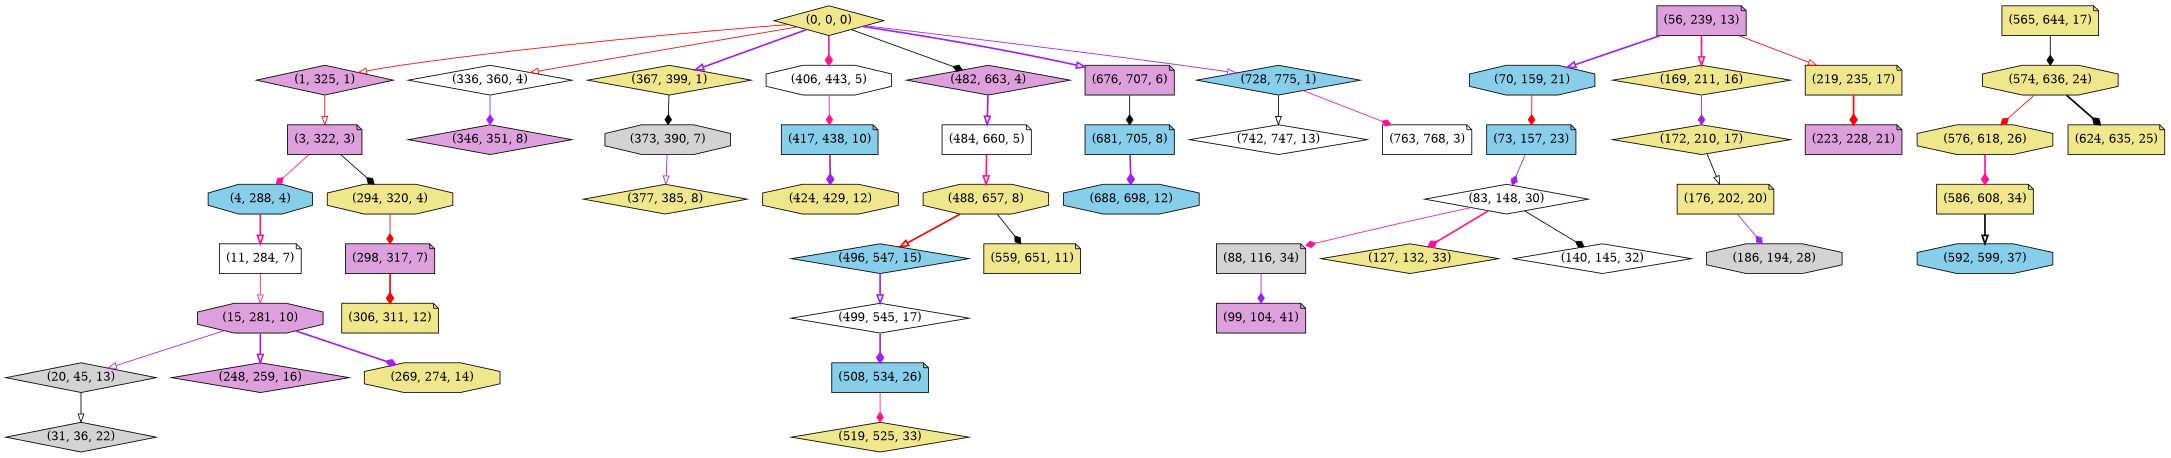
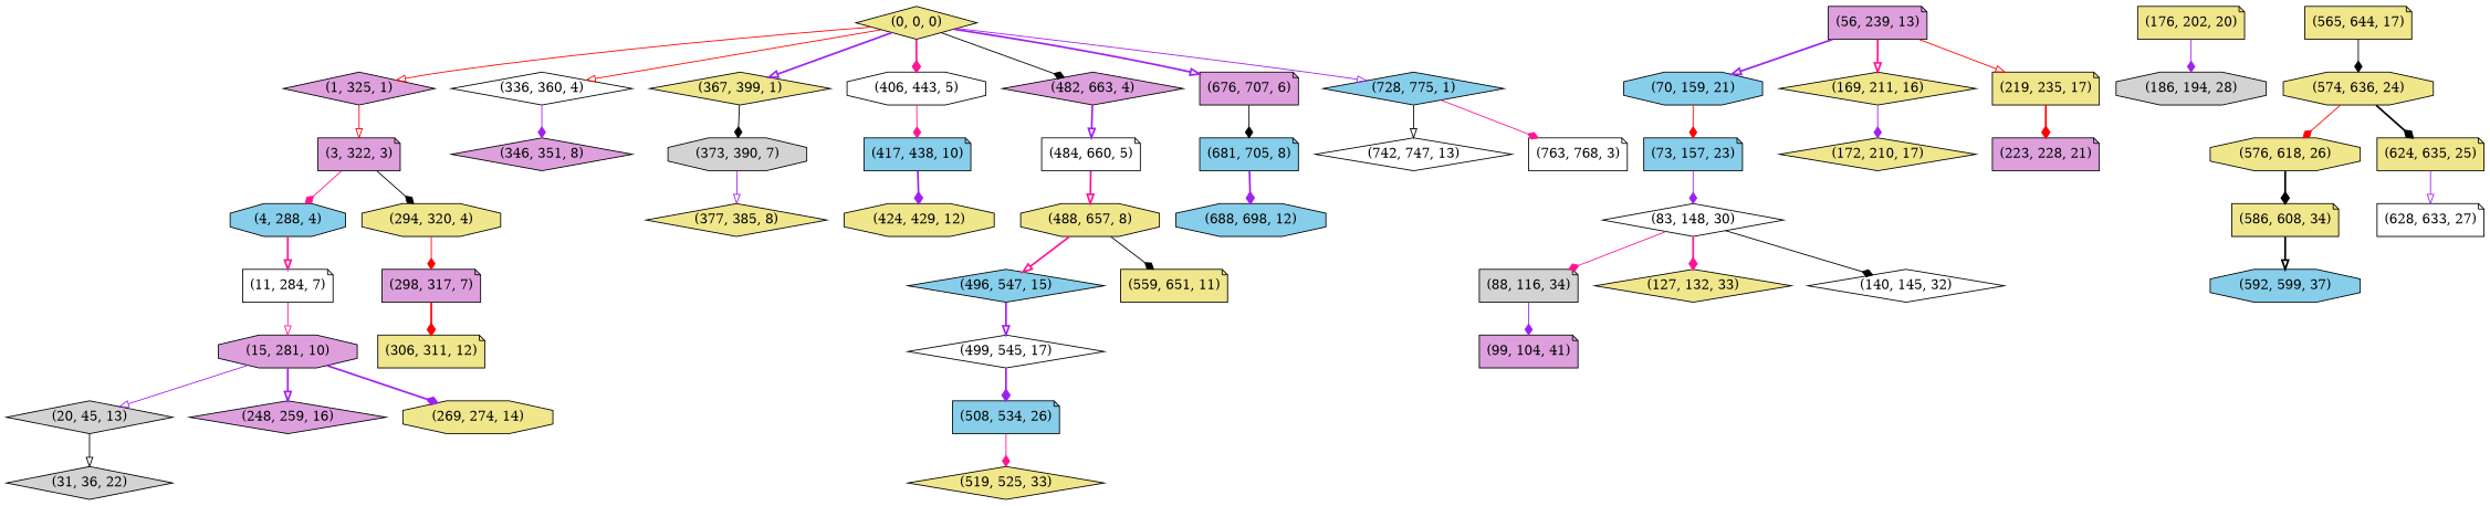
  digraph {
    node [fillcolor=khaki shape=note style=filled]
    edge [arrowhead=diamond color=purple style=solid]
    "(0, 0, 0)" [shape=diamond]
    "(1, 325, 1)" [fillcolor=plum shape=diamond]
    "(336, 360, 4)" [fillcolor=white shape=diamond]
    "(367, 399, 1)" [shape=diamond]
    "(406, 443, 5)" [fillcolor=white shape=octagon]
    "(482, 663, 4)" [fillcolor=plum shape=diamond]
    "(676, 707, 6)" [fillcolor=plum]
    "(728, 775, 1)" [fillcolor=skyblue shape=diamond]
    "(3, 322, 3)" [fillcolor=plum]
    "(346, 351, 8)" [fillcolor=plum shape=diamond]
    "(373, 390, 7)" [fillcolor=lightgrey shape=octagon]
    "(417, 438, 10)" [fillcolor=skyblue]
    "(484, 660, 5)" [fillcolor=white]
    "(681, 705, 8)" [fillcolor=skyblue]
    "(742, 747, 13)" [fillcolor=white shape=diamond]
    "(763, 768, 3)" [fillcolor=white]
    "(4, 288, 4)" [fillcolor=skyblue shape=octagon]
    "(294, 320, 4)" [shape=octagon]
    "(11, 284, 7)" [fillcolor=white]
    "(298, 317, 7)" [fillcolor=plum]
    "(15, 281, 10)" [fillcolor=plum shape=octagon]
    "(20, 45, 13)" [fillcolor=lightgrey shape=diamond]
    "(248, 259, 16)" [fillcolor=plum shape=diamond]
    "(269, 274, 14)" [shape=octagon]
    "(31, 36, 22)" [fillcolor=lightgrey shape=diamond]
    "(56, 239, 13)" [fillcolor=plum]
    "(70, 159, 21)" [fillcolor=skyblue shape=octagon]
    "(169, 211, 16)" [shape=diamond]
    "(219, 235, 17)"
    "(73, 157, 23)" [fillcolor=skyblue]
    "(172, 210, 17)" [shape=diamond]
    "(223, 228, 21)" [fillcolor=plum]
    "(83, 148, 30)" [fillcolor=white shape=diamond]
    "(88, 116, 34)" [fillcolor=lightgrey]
    "(127, 132, 33)" [shape=diamond]
    "(140, 145, 32)" [fillcolor=white shape=diamond]
    "(99, 104, 41)" [fillcolor=plum]
    "(176, 202, 20)"
    "(186, 194, 28)" [fillcolor=lightgrey shape=octagon]
    "(306, 311, 12)"
    "(377, 385, 8)" [shape=diamond]
    "(424, 429, 12)" [shape=octagon]
    "(488, 657, 8)" [shape=octagon]
    "(496, 547, 15)" [fillcolor=skyblue shape=diamond]
    "(559, 651, 11)"
    "(499, 545, 17)" [fillcolor=white shape=diamond]
    "(508, 534, 26)" [fillcolor=skyblue]
    "(519, 525, 33)" [shape=diamond]
    "(574, 636, 24)" [shape=octagon]
    "(565, 644, 17)"
    "(576, 618, 26)" [shape=octagon]
    "(624, 635, 25)"
    "(586, 608, 34)"
+   "(628, 633, 27)" [fillcolor=white]
    "(592, 599, 37)" [fillcolor=skyblue shape=octagon]
    "(688, 698, 12)" [fillcolor=skyblue shape=octagon]
    "(0, 0, 0)" -> "(1, 325, 1)" [arrowhead=onormal color=red]
    "(0, 0, 0)" -> "(336, 360, 4)" [arrowhead=onormal color=red]
    "(0, 0, 0)" -> "(367, 399, 1)" [arrowhead=onormal style=bold]
    "(0, 0, 0)" -> "(406, 443, 5)" [color=deeppink style=bold]
    "(0, 0, 0)" -> "(482, 663, 4)" [color=black]
    "(0, 0, 0)" -> "(676, 707, 6)" [arrowhead=onormal style=bold]
    "(0, 0, 0)" -> "(728, 775, 1)" [arrowhead=onormal]
    "(1, 325, 1)" -> "(3, 322, 3)" [arrowhead=onormal color=red]
    "(336, 360, 4)" -> "(346, 351, 8)"
    "(367, 399, 1)" -> "(373, 390, 7)" [color=black]
    "(406, 443, 5)" -> "(417, 438, 10)" [color=deeppink]
    "(482, 663, 4)" -> "(484, 660, 5)" [arrowhead=onormal style=bold]
    "(676, 707, 6)" -> "(681, 705, 8)" [color=black]
    "(728, 775, 1)" -> "(742, 747, 13)" [arrowhead=onormal color=black]
    "(728, 775, 1)" -> "(763, 768, 3)" [color=deeppink]
    "(3, 322, 3)" -> "(4, 288, 4)" [color=deeppink]
    "(3, 322, 3)" -> "(294, 320, 4)" [color=black]
    "(373, 390, 7)" -> "(377, 385, 8)" [arrowhead=onormal]
    "(417, 438, 10)" -> "(424, 429, 12)" [style=bold]
    "(484, 660, 5)" -> "(488, 657, 8)" [arrowhead=onormal color=deeppink style=bold]
    "(681, 705, 8)" -> "(688, 698, 12)" [style=bold]
    "(4, 288, 4)" -> "(11, 284, 7)" [arrowhead=onormal color=deeppink style=bold]
    "(294, 320, 4)" -> "(298, 317, 7)" [color=red]
    "(11, 284, 7)" -> "(15, 281, 10)" [arrowhead=onormal color=deeppink]
    "(298, 317, 7)" -> "(306, 311, 12)" [color=red style=bold]
    "(15, 281, 10)" -> "(20, 45, 13)" [arrowhead=onormal]
    "(15, 281, 10)" -> "(248, 259, 16)" [arrowhead=onormal style=bold]
    "(15, 281, 10)" -> "(269, 274, 14)" [style=bold]
    "(20, 45, 13)" -> "(31, 36, 22)" [arrowhead=onormal color=black]
    "(56, 239, 13)" -> "(70, 159, 21)" [arrowhead=onormal style=bold]
    "(56, 239, 13)" -> "(169, 211, 16)" [arrowhead=onormal color=deeppink style=bold]
    "(56, 239, 13)" -> "(219, 235, 17)" [arrowhead=onormal color=red]
    "(70, 159, 21)" -> "(73, 157, 23)" [color=red]
    "(169, 211, 16)" -> "(172, 210, 17)"
    "(219, 235, 17)" -> "(223, 228, 21)" [color=red style=bold]
    "(73, 157, 23)" -> "(83, 148, 30)"
-   "(172, 210, 17)" -> "(176, 202, 20)" [arrowhead=onormal color=black]
    "(83, 148, 30)" -> "(88, 116, 34)" [color=deeppink]
    "(83, 148, 30)" -> "(127, 132, 33)" [color=deeppink style=bold]
    "(83, 148, 30)" -> "(140, 145, 32)" [color=black]
    "(88, 116, 34)" -> "(99, 104, 41)"
    "(176, 202, 20)" -> "(186, 194, 28)"
-   "(488, 657, 8)" -> "(496, 547, 15)" [arrowhead=onormal color=red style=bold]
+   "(488, 657, 8)" -> "(496, 547, 15)" [arrowhead=onormal color=deeppink style=bold]
    "(488, 657, 8)" -> "(559, 651, 11)" [color=black]
    "(496, 547, 15)" -> "(499, 545, 17)" [arrowhead=onormal style=bold]
    "(499, 545, 17)" -> "(508, 534, 26)" [style=bold]
    "(508, 534, 26)" -> "(519, 525, 33)" [color=deeppink]
    "(574, 636, 24)" -> "(576, 618, 26)" [color=red]
    "(574, 636, 24)" -> "(624, 635, 25)" [color=black style=bold]
    "(565, 644, 17)" -> "(574, 636, 24)" [color=black]
-   "(576, 618, 26)" -> "(586, 608, 34)" [color=deeppink style=bold]
+   "(576, 618, 26)" -> "(586, 608, 34)" [color=black style=bold]
+   "(624, 635, 25)" -> "(628, 633, 27)" [arrowhead=onormal]
    "(586, 608, 34)" -> "(592, 599, 37)" [arrowhead=onormal color=black style=bold]
  }
